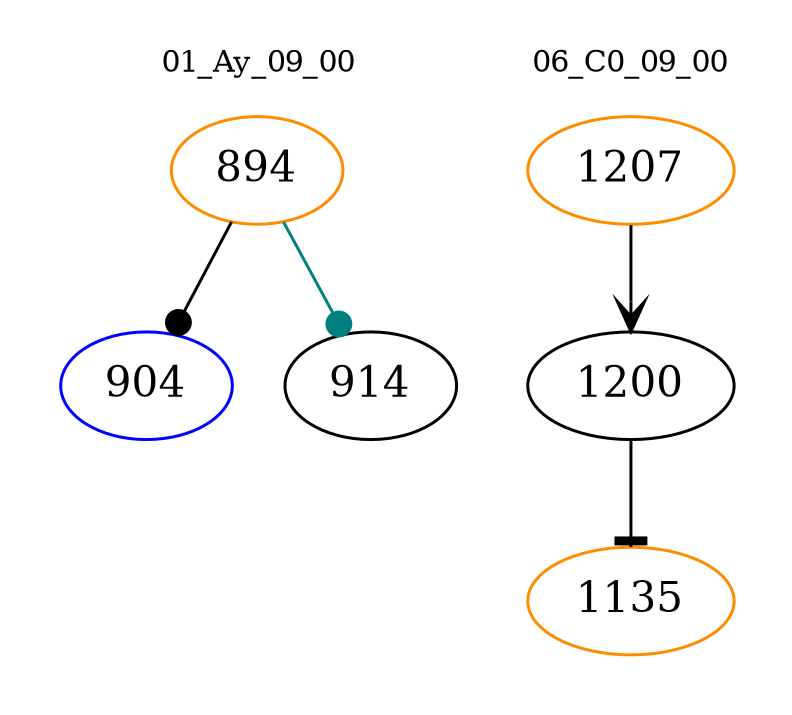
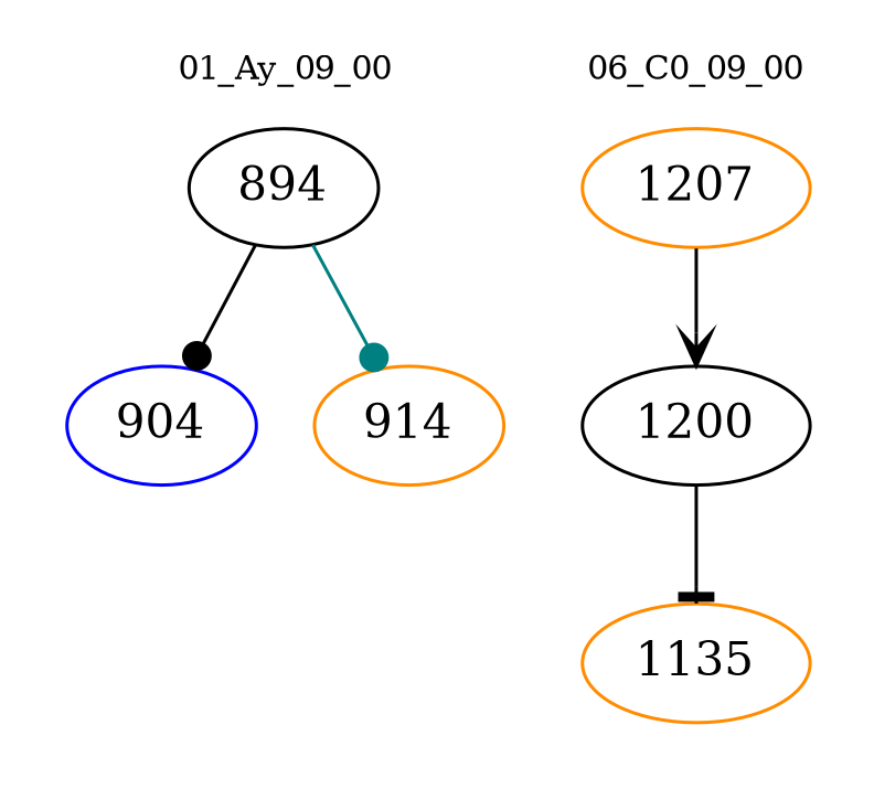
  digraph {
    node [color=darkorange]
    edge [arrowhead=dot color=black]
-   n1 [label=894]
+   n1 [color=black label=894]
    n2 [color=blue label=904]
-   n3 [color=black label=914]
+   n3 [label=914]
    n4 [color=black label=1200]
    n5 [label=1135]
    n6 [label=1207]
    subgraph cluster_1 {
      color=white
      fontsize=10
      label="01_Ay_09_00"
      n1
      n2
      n3
    }
    subgraph cluster_2 {
      color=white
      fontsize=10
      label="06_C0_09_00"
      n4
      n5
      n6
    }
    n1 -> n2
    n1 -> n3 [color=teal]
    n4 -> n5 [arrowhead=tee]
    n6 -> n4 [arrowhead=vee]
  }
